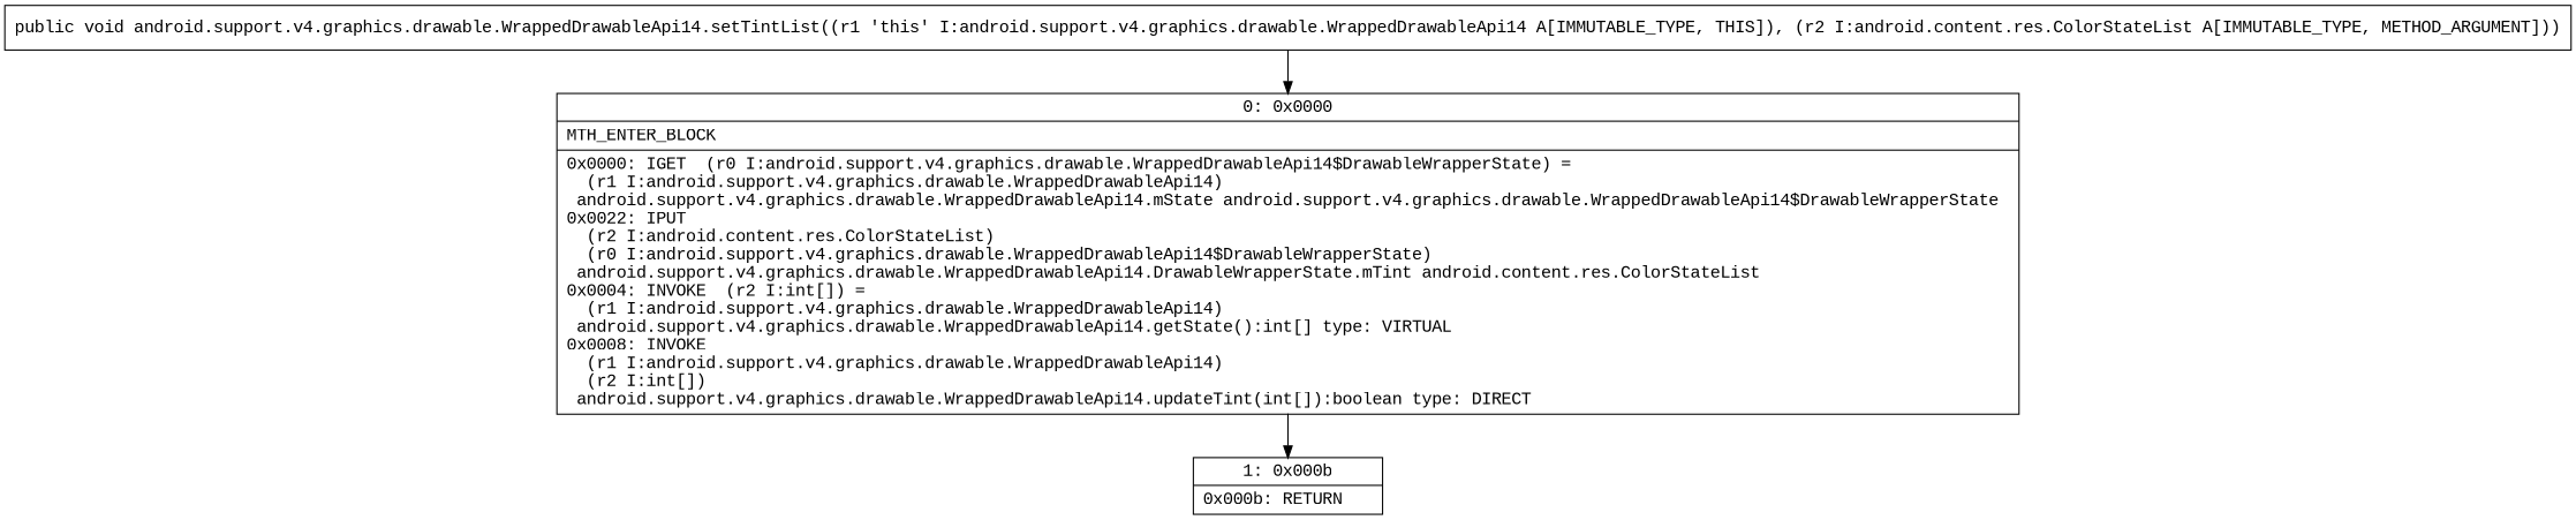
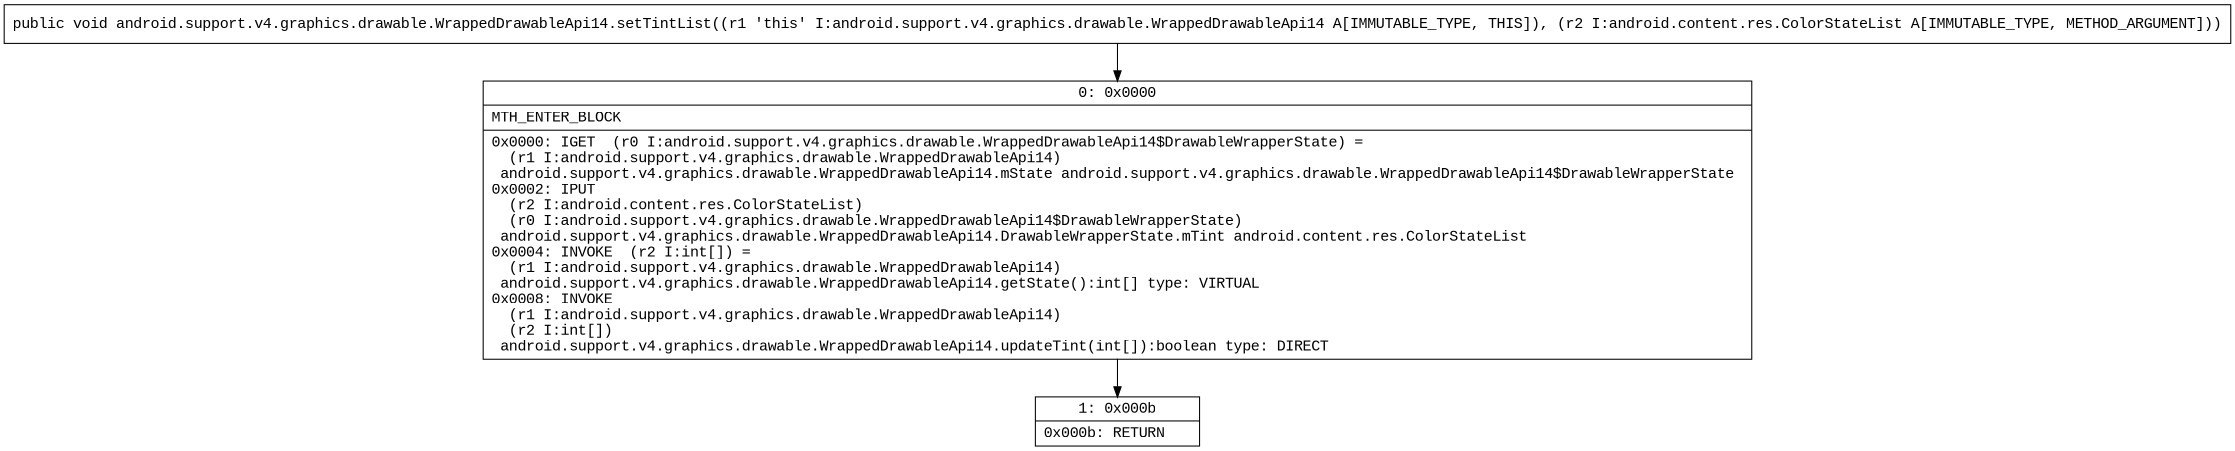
  digraph {
    fontname="Liberation Mono"
    node [shape=record fontname="Liberation Mono"]
    edge [fontname="Liberation Mono"]
-   n1 [label="{0\:\ 0x0000|MTH_ENTER_BLOCK\l|0x0000: IGET  (r0 I:android.support.v4.graphics.drawable.WrappedDrawableApi14$DrawableWrapperState) = \l  (r1 I:android.support.v4.graphics.drawable.WrappedDrawableApi14)\l android.support.v4.graphics.drawable.WrappedDrawableApi14.mState android.support.v4.graphics.drawable.WrappedDrawableApi14$DrawableWrapperState \l0x0022: IPUT  \l  (r2 I:android.content.res.ColorStateList)\l  (r0 I:android.support.v4.graphics.drawable.WrappedDrawableApi14$DrawableWrapperState)\l android.support.v4.graphics.drawable.WrappedDrawableApi14.DrawableWrapperState.mTint android.content.res.ColorStateList \l0x0004: INVOKE  (r2 I:int[]) = \l  (r1 I:android.support.v4.graphics.drawable.WrappedDrawableApi14)\l android.support.v4.graphics.drawable.WrappedDrawableApi14.getState():int[] type: VIRTUAL \l0x0008: INVOKE  \l  (r1 I:android.support.v4.graphics.drawable.WrappedDrawableApi14)\l  (r2 I:int[])\l android.support.v4.graphics.drawable.WrappedDrawableApi14.updateTint(int[]):boolean type: DIRECT \l}"]
+   n1 [label="{0\:\ 0x0000|MTH_ENTER_BLOCK\l|0x0000: IGET  (r0 I:android.support.v4.graphics.drawable.WrappedDrawableApi14$DrawableWrapperState) = \l  (r1 I:android.support.v4.graphics.drawable.WrappedDrawableApi14)\l android.support.v4.graphics.drawable.WrappedDrawableApi14.mState android.support.v4.graphics.drawable.WrappedDrawableApi14$DrawableWrapperState \l0x0002: IPUT  \l  (r2 I:android.content.res.ColorStateList)\l  (r0 I:android.support.v4.graphics.drawable.WrappedDrawableApi14$DrawableWrapperState)\l android.support.v4.graphics.drawable.WrappedDrawableApi14.DrawableWrapperState.mTint android.content.res.ColorStateList \l0x0004: INVOKE  (r2 I:int[]) = \l  (r1 I:android.support.v4.graphics.drawable.WrappedDrawableApi14)\l android.support.v4.graphics.drawable.WrappedDrawableApi14.getState():int[] type: VIRTUAL \l0x0008: INVOKE  \l  (r1 I:android.support.v4.graphics.drawable.WrappedDrawableApi14)\l  (r2 I:int[])\l android.support.v4.graphics.drawable.WrappedDrawableApi14.updateTint(int[]):boolean type: DIRECT \l}"]
    n2 [label="{1\:\ 0x000b|0x000b: RETURN   \l}"]
    n3 [label="{public void android.support.v4.graphics.drawable.WrappedDrawableApi14.setTintList((r1 'this' I:android.support.v4.graphics.drawable.WrappedDrawableApi14 A[IMMUTABLE_TYPE, THIS]), (r2 I:android.content.res.ColorStateList A[IMMUTABLE_TYPE, METHOD_ARGUMENT])) }"]
    n1 -> n2
    n3 -> n1
  }
